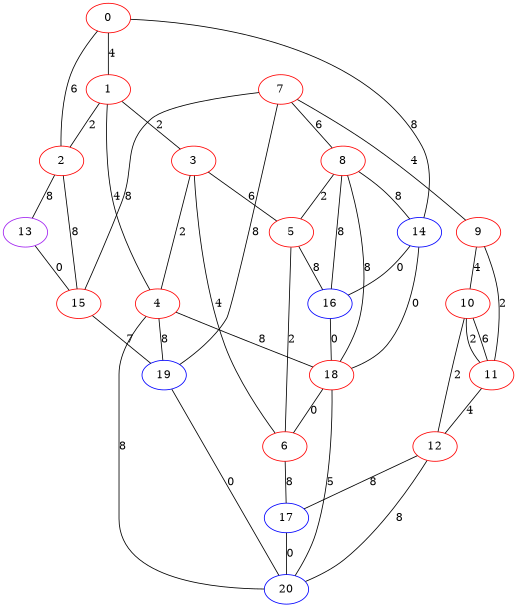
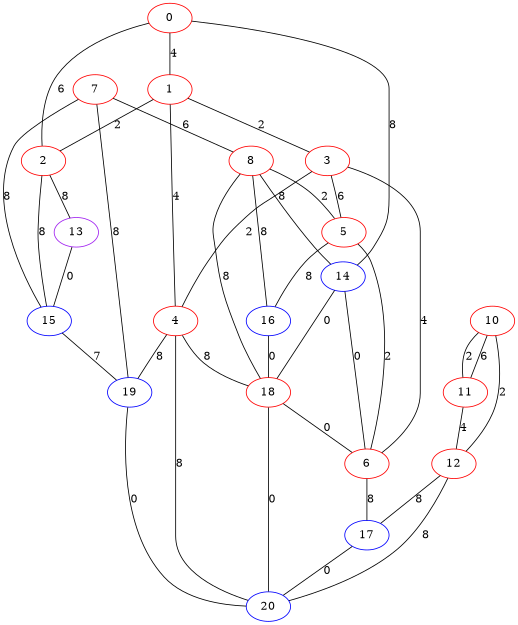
  graph {
    node [color=red weight=1]
    0
    1
    2
    14 [color=blue weight=3]
    3
    4
    13 [color=purple weight=4]
-   15 [weight=3]
+   15 [color=blue weight=3]
    18 [weight=3]
    16 [color=blue weight=3]
    5
    6
    19 [color=blue weight=3]
    20 [color=blue weight=3]
    17 [color=blue weight=3]
    7
    8
-   9
    10
    11
    12
    0 -- 1 [label=4]
    0 -- 2 [label=6]
    0 -- 14 [label=8]
    1 -- 2 [label=2]
    1 -- 3 [label=2]
    1 -- 4 [label=4]
    2 -- 13 [label=8]
    2 -- 15 [label=8]
    14 -- 18 [label=0]
-   14 -- 16 [label=0]
+   14 -- 6 [label=0]
    3 -- 4 [label=2]
    3 -- 5 [label=6]
    3 -- 6 [label=4]
    4 -- 18 [label=8]
    4 -- 19 [label=8]
    4 -- 20 [label=8]
    13 -- 15 [label=0]
    15 -- 19 [label=7]
    18 -- 6 [label=0]
-   18 -- 20 [label=5]
+   18 -- 20 [label=0]
    16 -- 18 [label=0]
    5 -- 16 [label=8]
    5 -- 6 [label=2]
    6 -- 17 [label=8]
    19 -- 20 [label=0]
    17 -- 20 [label=0]
    7 -- 15 [label=8]
    7 -- 19 [label=8]
    7 -- 8 [label=6]
-   7 -- 9 [label=4]
    8 -- 14 [label=8]
    8 -- 18 [label=8]
    8 -- 16 [label=8]
    8 -- 5 [label=2]
-   9 -- 10 [label=4]
-   9 -- 11 [label=2]
    10 -- 11 [label=6]
    10 -- 11 [label=2]
    10 -- 12 [label=2]
    11 -- 12 [label=4]
    12 -- 20 [label=8]
    12 -- 17 [label=8]
  }
